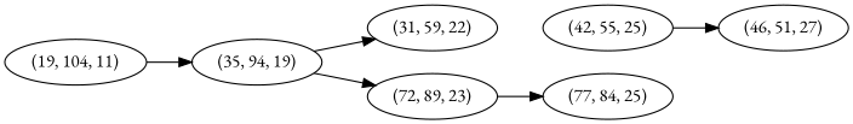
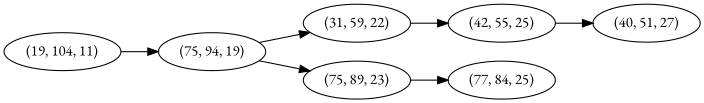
  digraph {
    fontname="EB Garamond"
    rankdir=LR
    node [fontname="EB Garamond"]
    edge [fontname="EB Garamond"]
    "(19, 104, 11)"
-   "(35, 94, 19)"
+   "(35, 94, 19)" [label="(75, 94, 19)"]
    n3 [label="(31, 59, 22)"]
-   "(72, 89, 23)"
+   "(72, 89, 23)" [label="(75, 89, 23)"]
    "(42, 55, 25)"
    "(77, 84, 25)"
-   "(46, 51, 27)"
+   "(46, 51, 27)" [label="(40, 51, 27)"]
    "(19, 104, 11)" -> "(35, 94, 19)"
    "(35, 94, 19)" -> n3
    "(35, 94, 19)" -> "(72, 89, 23)"
+   n3 -> "(42, 55, 25)"
    "(72, 89, 23)" -> "(77, 84, 25)"
    "(42, 55, 25)" -> "(46, 51, 27)"
  }
